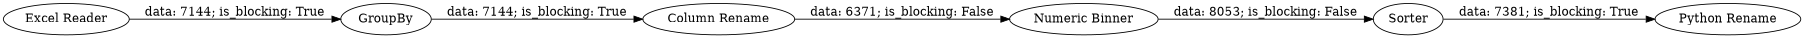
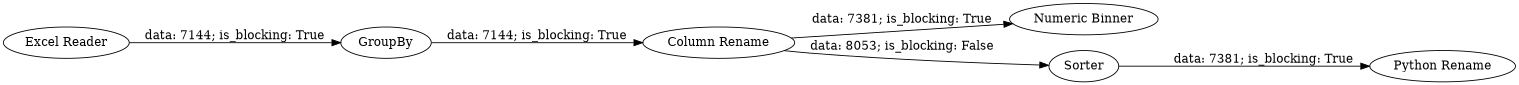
  digraph {
    rankdir=LR
    n1 [label="Excel Reader"]
    n2 [label=GroupBy]
    n3 [label="Column Rename"]
    n4 [label="Python Rename"]
    n5 [label="Numeric Binner"]
    n6 [label=Sorter]
    n1 -> n2 [label="data: 7144; is_blocking: True"]
    n2 -> n3 [label="data: 7144; is_blocking: True"]
-   n3 -> n5 [label="data: 6371; is_blocking: False"]
-   n5 -> n6 [label="data: 8053; is_blocking: False"]
+   n3 -> n5 [label="data: 7381; is_blocking: True"]
+   n3 -> n6 [label="data: 8053; is_blocking: False"]
    n6 -> n4 [label="data: 7381; is_blocking: True"]
  }
